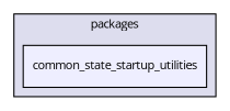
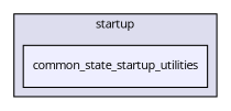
  digraph {
    compound=true
    fontname="Open Sans"
    n1 [fillcolor="#eeeeff" fontname="Open Sans" fontsize=10 label=common_state_startup_utilities pencolor=black shape=box style=filled]
    subgraph cluster_1 {
      bgcolor="#ddddee"
      fontsize=10
-     label=packages
+     label=startup
      pencolor=black
      n1
    }
  }
